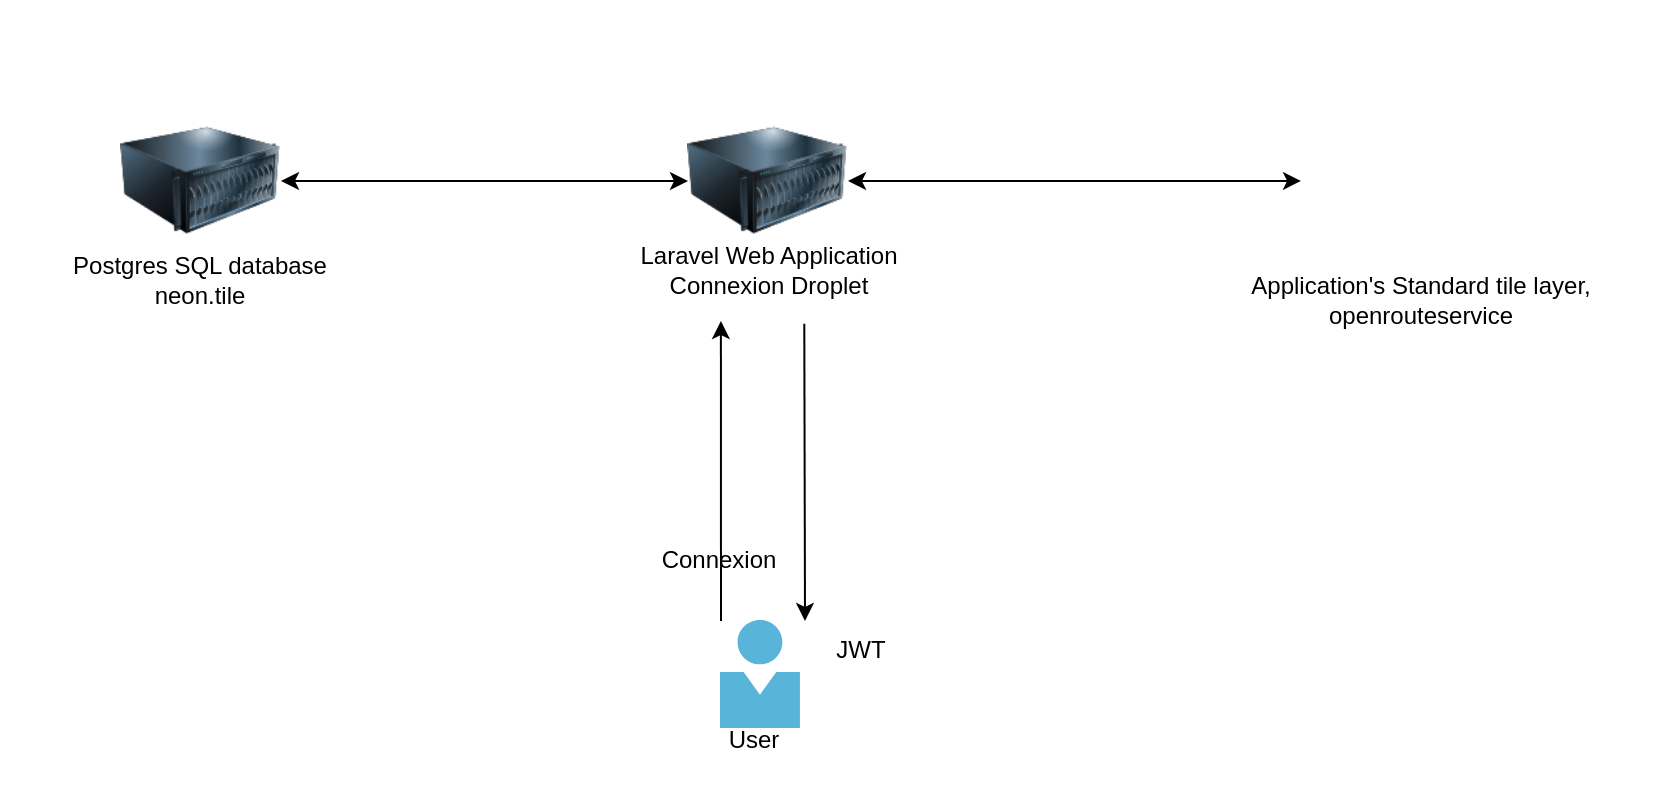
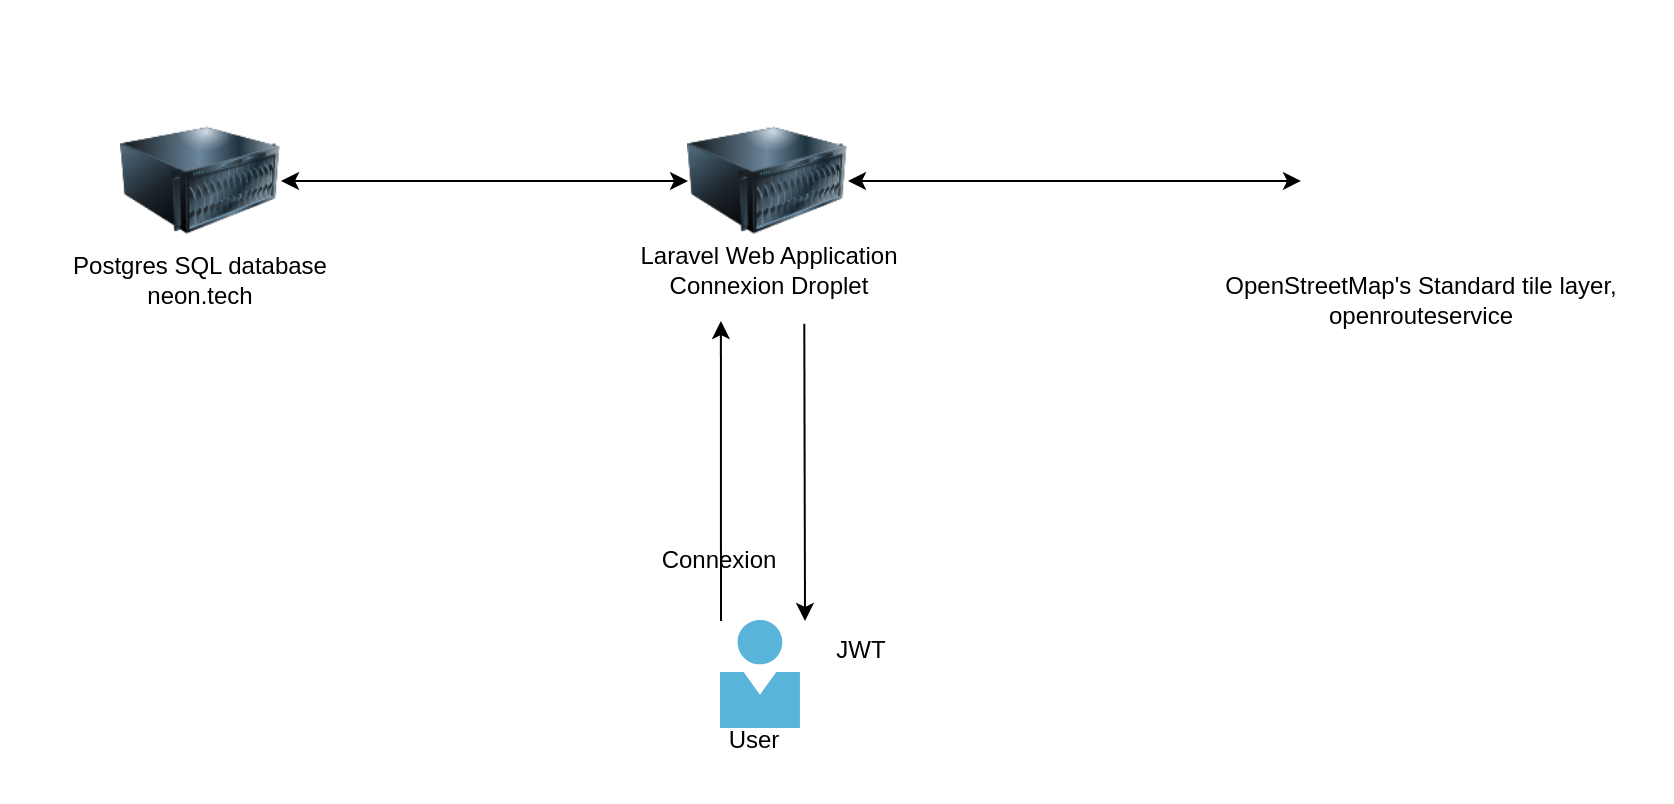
  <mxCell id="0" />
  <mxCell id="1" parent="0" />
  <mxCell id="2" value="" style="image;html=1;image=img/lib/clip_art/computers/Server_128x128.png" parent="1" vertex="1"><mxGeometry x="343.5" y="50" width="80" height="80" as="geometry" /></mxCell>
  <mxCell id="3" value="" style="image;html=1;image=img/lib/clip_art/computers/Server_128x128.png" parent="1" vertex="1"><mxGeometry x="60" y="50" width="80" height="80" as="geometry" /></mxCell>
  <mxCell id="4" value="" style="aspect=fixed;html=1;points=[];align=center;image;fontSize=12;image=img/lib/mscae/Person.svg;" parent="1" vertex="1"><mxGeometry x="360" y="310" width="39.96" height="54" as="geometry" /></mxCell>
  <mxCell id="5" value="User" style="text;html=1;strokeColor=none;fillColor=none;align=center;verticalAlign=middle;whiteSpace=wrap;rounded=0;" parent="1" vertex="1"><mxGeometry x="357" y="360" width="40" height="20" as="geometry" /></mxCell>
  <mxCell id="6" value="Laravel Web Application&lt;br&gt;Connexion Droplet" style="text;html=1;align=center;verticalAlign=middle;resizable=1;points=[];autosize=1;movable=1;rotatable=1;deletable=1;editable=1;locked=0;connectable=1;" parent="1" vertex="1"><mxGeometry x="308.5" y="110" width="150" height="50" as="geometry" /></mxCell>
- <mxCell id="7" value="Postgres SQL database&lt;br&gt;neon.tile" style="text;html=1;strokeColor=none;fillColor=none;align=center;verticalAlign=middle;whiteSpace=wrap;rounded=0;" parent="1" vertex="1"><mxGeometry x="20" y="120" width="160" height="40" as="geometry" /></mxCell>
+ <mxCell id="7" value="Postgres SQL database&lt;br&gt;neon.tech" style="text;html=1;strokeColor=none;fillColor=none;align=center;verticalAlign=middle;whiteSpace=wrap;rounded=0;" parent="1" vertex="1"><mxGeometry x="20" y="120" width="160" height="40" as="geometry" /></mxCell>
  <mxCell id="8" value="" style="shape=image;imageAspect=0;aspect=fixed;verticalLabelPosition=bottom;verticalAlign=top;image=https://upload.wikimedia.org/wikipedia/commons/thumb/b/b0/Openstreetmap_logo.svg/1200px-Openstreetmap_logo.svg.png;" parent="1" vertex="1"><mxGeometry x="650" y="20" width="120" height="120" as="geometry" /></mxCell>
- <mxCell id="9" value="Application's Standard tile layer, &lt;br&gt;openrouteservice" style="text;html=1;align=center;verticalAlign=middle;resizable=0;points=[];autosize=1;" parent="1" vertex="1"><mxGeometry x="605" y="135" width="210" height="30" as="geometry" /></mxCell>
+ <mxCell id="9" value="OpenStreetMap's Standard tile layer, &lt;br&gt;openrouteservice" style="text;html=1;align=center;verticalAlign=middle;resizable=0;points=[];autosize=1;" parent="1" vertex="1"><mxGeometry x="605" y="135" width="210" height="30" as="geometry" /></mxCell>
  <mxCell id="10" value="" style="endArrow=classic;html=1;entryX=0.343;entryY=1;entryDx=0;entryDy=0;entryPerimeter=0;" parent="1" edge="1" target="6"><mxGeometry width="50" height="50" relative="1" as="geometry"><mxPoint x="360" y="310" as="sourcePoint" /><mxPoint x="360" y="170" as="targetPoint" /></mxGeometry></mxCell>
  <mxCell id="11" value="Connexion" style="text;html=1;align=center;verticalAlign=middle;resizable=0;points=[];autosize=1;" parent="1" vertex="1"><mxGeometry x="323.5" y="270" width="70" height="20" as="geometry" /></mxCell>
  <mxCell id="12" value="" style="endArrow=classic;html=1;exitX=0.621;exitY=1.028;exitDx=0;exitDy=0;exitPerimeter=0;" parent="1" source="6" edge="1"><mxGeometry width="50" height="50" relative="1" as="geometry"><mxPoint x="530" y="220" as="sourcePoint" /><mxPoint x="402" y="310" as="targetPoint" /></mxGeometry></mxCell>
  <mxCell id="13" value="JWT" style="text;html=1;align=center;verticalAlign=middle;resizable=0;points=[];autosize=1;" parent="1" vertex="1"><mxGeometry x="410" y="315" width="40" height="20" as="geometry" /></mxCell>
  <mxCell id="14" value="" style="endArrow=classic;startArrow=classic;html=1;exitX=1;exitY=0.5;exitDx=0;exitDy=0;entryX=0;entryY=0.583;entryDx=0;entryDy=0;entryPerimeter=0;" parent="1" source="2" target="8" edge="1"><mxGeometry width="50" height="50" relative="1" as="geometry"><mxPoint x="530" y="220" as="sourcePoint" /><mxPoint x="580" y="170" as="targetPoint" /></mxGeometry></mxCell>
  <mxCell id="15" value="" style="endArrow=classic;startArrow=classic;html=1;exitX=1;exitY=0.5;exitDx=0;exitDy=0;entryX=0;entryY=0.5;entryDx=0;entryDy=0;" parent="1" source="3" target="2" edge="1"><mxGeometry width="50" height="50" relative="1" as="geometry"><mxPoint x="530" y="220" as="sourcePoint" /><mxPoint x="580" y="170" as="targetPoint" /></mxGeometry></mxCell>
